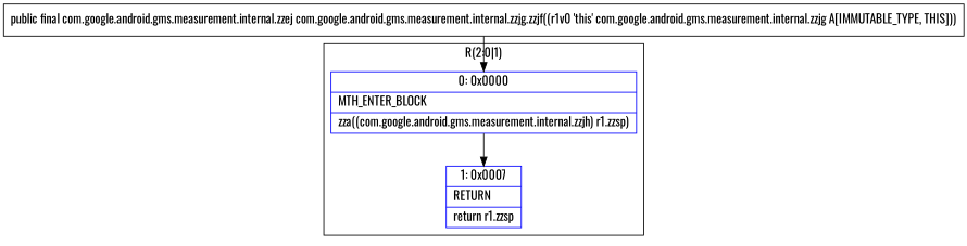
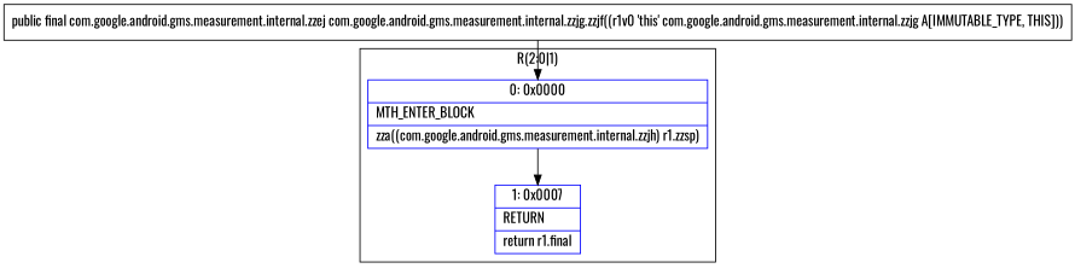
  digraph {
    fontname=Oswald
    node [color=blue shape=record fontname=Oswald]
    edge [fontname=Oswald]
    n1 [label="{0\:\ 0x0000|MTH_ENTER_BLOCK\l|zza((com.google.android.gms.measurement.internal.zzjh) r1.zzsp)\l}"]
-   n2 [label="{1\:\ 0x0007|RETURN\l|return r1.zzsp\l}"]
+   n2 [label="{1\:\ 0x0007|RETURN\l|return r1.final\l}"]
    n3 [label="{public final com.google.android.gms.measurement.internal.zzej com.google.android.gms.measurement.internal.zzjg.zzjf((r1v0 'this' com.google.android.gms.measurement.internal.zzjg A[IMMUTABLE_TYPE, THIS])) }" color=""]
    subgraph cluster_1 {
      label="R(2:0|1)"
      n1
      n2
    }
    n1 -> n2
    n3 -> n1
  }
